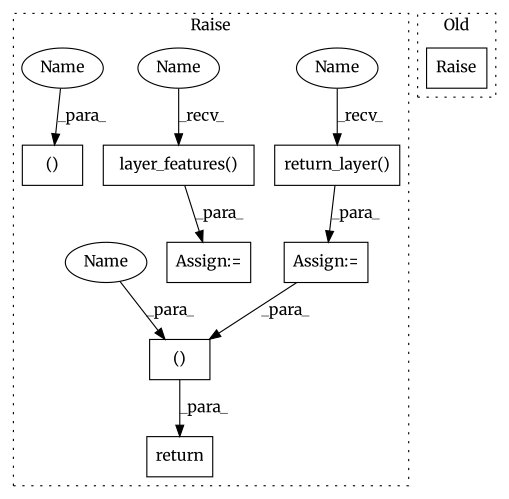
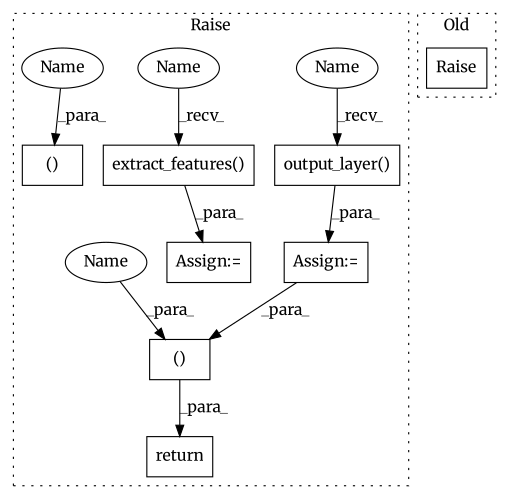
  digraph {
    fontname=Merriweather
    node [a=87 fontname=Merriweather l=7 s=1092 shape=box]
    edge [fontname=Merriweather]
    n1 [a=93 label=return s=1220]
    n2 [a=68 l=3 label="Assign:=" s=1188]
    n3 [a=54 label="()" s=1228]
    n4 [a=54 label="()"]
-   n5 [a=75 l="18,1" label="return_layer()" s="1191,1210"]
-   n6 [a=75 l="22,36" label="layer_features()" s="1102,1142"]
+   n5 [a=75 l="18,1" label="output_layer()" s="1191,1210"]
+   n6 [a=75 l="22,36" label="extract_features()" s="1102,1142"]
    n7 [a=68 l=10 label="Assign:="]
    n8 [l=4 label=Name s=1191 shape=ellipse]
    n9 [l=4 label=Name s=1102 shape=ellipse]
    n10 [l=5 label=Name s=1230 shape=ellipse]
    n11 [l=5 label=Name s=1094 shape=ellipse]
    n12 [a=91 l=6 label=Raise s=1163]
    subgraph cluster_1 {
      label=Raise
      style=dotted
      n1
      n2
      n3
      n4
      n5
      n6
      n7
      n8
      n9
      n10
      n11
    }
    subgraph cluster_2 {
      label=Old
      style=dotted
      n12
    }
    n2 -> n3 [label=_para_]
    n3 -> n1 [label=_para_]
    n5 -> n2 [label=_para_]
    n6 -> n7 [label=_para_]
    n8 -> n5 [label=_recv_]
    n9 -> n6 [label=_recv_]
    n10 -> n3 [label=_para_]
    n11 -> n4 [label=_para_]
  }
